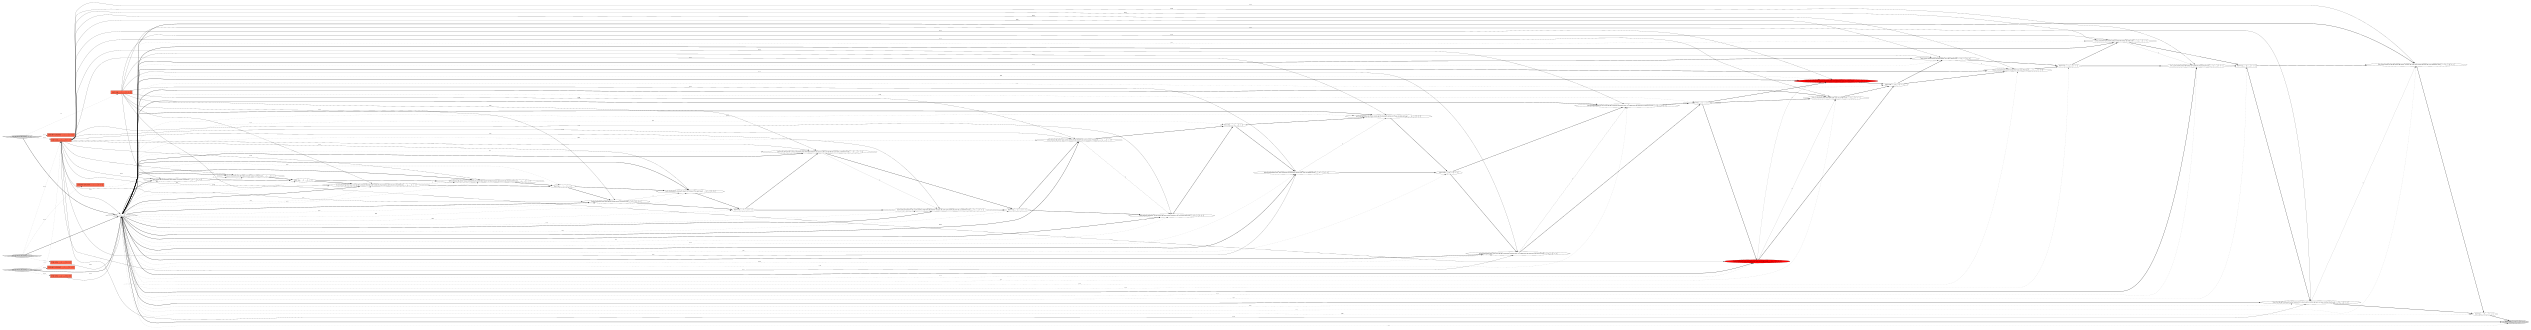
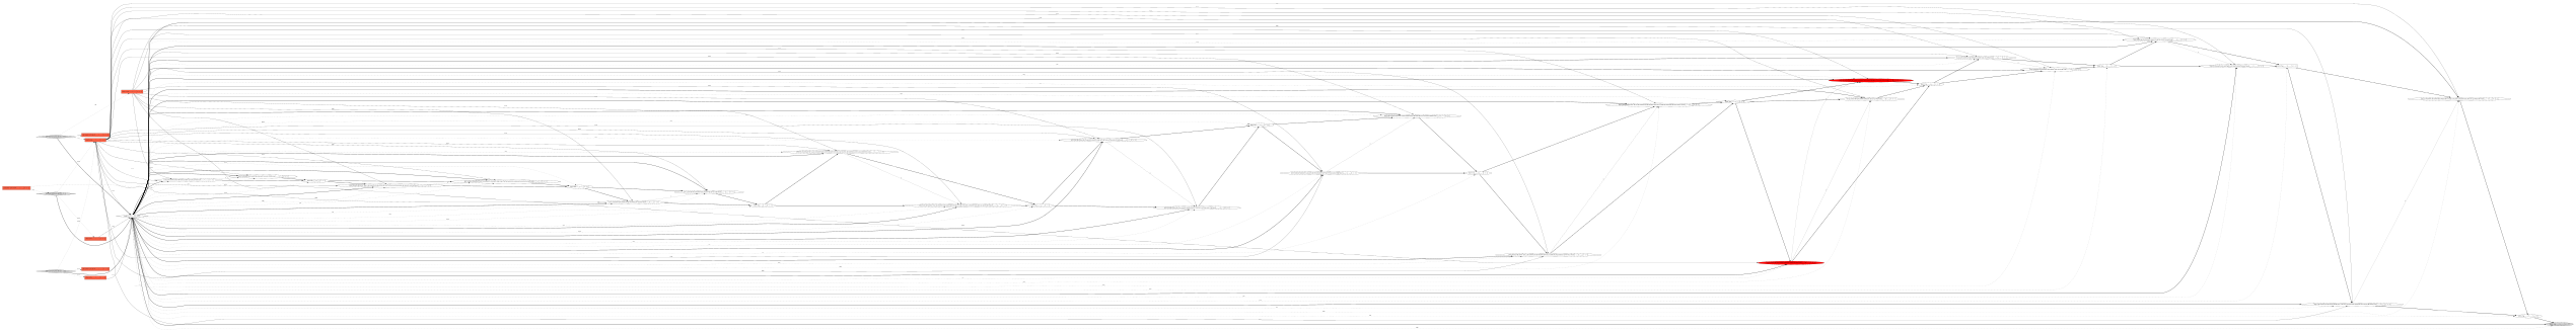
  digraph {
    fontname="Comic Neue"
    rankdir=LR
    node [fillcolor=white fontname="Comic Neue" shape=ellipse style=filled]
    edge [fontname="Comic Neue" style=bold]
    n1 [fillcolor=lightgray label="setPropertyOnComponent['1', '0', '0']" shape=diamond]
    n2 [label="name@@@3@@@['1', '1', '1']" shape=diamond]
    n3 [fillcolor=tomato label="Object value@@@2@@@['1', '0', '0']" shape=box]
    n4 [fillcolor=tomato label="Object value@@@2@@@['1', '1', '1']" shape=box]
    n5 [fillcolor=tomato label="Component component@@@2@@@['1', '0', '0']" shape=box]
    n6 [fillcolor=red label="getOrCreateConfiguration((IAM2Component)component).setRegion((java.lang.String)value)@@@18@@@['0', '1', '0']"]
    n7 [label="return true@@@19@@@['1', '1', '1']"]
    n8 [label="getOrCreateConfiguration((KMS2Component)component).setProxyProtocol((software.amazon.awssdk.core.Protocol)value)@@@16@@@['0', '0', '1']"]
    n9 [label="return true@@@17@@@['1', '1', '1']" shape=diamond]
    n10 [label="return true@@@9@@@['1', '1', '1']"]
    n11 [label="((KMS2Component)component).setRegion((java.lang.String)value)@@@18@@@['0', '0', '1']"]
    n12 [label="getOrCreateConfiguration((IAM2Component)component).setIamClient((software.amazon.awssdk.services.iam.IamClient)value)@@@6@@@['1', '1', '0']"]
    n13 [fillcolor=red label="((IAM2Component)component).setRegion((java.lang.String)value)@@@18@@@['1', '0', '0']"]
    n14 [label="return true@@@23@@@['1', '1', '1']" shape=box]
    n15 [label="getOrCreateConfiguration((KMS2Component)component).setProxyHost((java.lang.String)value)@@@12@@@['0', '0', '1']"]
    n16 [label="getOrCreateConfiguration((IAM2Component)component).setOperation((org.apache.camel.component.aws2.iam.IAM2Operations)value)@@@10@@@['1', '1', '0']"]
    n17 [label="((KMS2Component)component).setConfiguration((org.apache.camel.component.aws2.kms.KMS2Configuration)value)@@@24@@@['0', '0', '1']"]
    n18 [label="((IAM2Component)component).setSecretKey((java.lang.String)value)@@@20@@@['1', '1', '0']"]
    n19 [label="return true@@@13@@@['1', '1', '1']"]
    n20 [label="return true@@@5@@@['1', '1', '1']"]
    n21 [label="return true@@@11@@@['1', '1', '1']"]
    n22 [label="((IAM2Component)component).setConfiguration((org.apache.camel.component.aws2.iam.IAM2Configuration)value)@@@24@@@['1', '1', '0']"]
    n23 [label="getOrCreateConfiguration((IAM2Component)component).setProxyProtocol((software.amazon.awssdk.core.Protocol)value)@@@16@@@['1', '1', '0']"]
    n24 [label="((KMS2Component)component).setSecretKey((java.lang.String)value)@@@20@@@['0', '0', '1']"]
    n25 [label="getOrCreateConfiguration((KMS2Component)component).setOperation((org.apache.camel.component.aws2.kms.KMS2Operations)value)@@@10@@@['0', '0', '1']"]
    n26 [label="return true@@@15@@@['1', '1', '1']"]
    n27 [label="getOrCreateConfiguration((IAM2Component)component).setProxyHost((java.lang.String)value)@@@12@@@['1', '1', '0']"]
    n28 [fillcolor=lightgray label="return false@@@26@@@['1', '1', '1']"]
    n29 [label="getOrCreateConfiguration((KMS2Component)component).setProxyPort((java.lang.Integer)value)@@@14@@@['0', '0', '1']"]
    n30 [label="return true@@@25@@@['1', '1', '1']"]
    n31 [label="((IAM2Component)component).setLazyStartProducer((boolean)value)@@@8@@@['1', '1', '0']"]
    n32 [label="((IAM2Component)component).setBasicPropertyBinding((boolean)value)@@@22@@@['1', '1', '0']"]
    n33 [label="getOrCreateConfiguration((IAM2Component)component).setProxyPort((java.lang.Integer)value)@@@14@@@['1', '1', '0']"]
    n34 [label="((KMS2Component)component).setAccessKey((java.lang.String)value)@@@4@@@['0', '0', '1']"]
    n35 [label="((KMS2Component)component).setBasicPropertyBinding((boolean)value)@@@22@@@['0', '0', '1']"]
    n36 [label="return true@@@21@@@['1', '1', '1']"]
    n37 [label="getOrCreateConfiguration((KMS2Component)component).setKmsClient((software.amazon.awssdk.services.kms.KmsClient)value)@@@6@@@['0', '0', '1']"]
    n38 [label="((KMS2Component)component).setLazyStartProducer((boolean)value)@@@8@@@['0', '0', '1']"]
    n39 [label="((IAM2Component)component).setAccessKey((java.lang.String)value)@@@4@@@['1', '1', '0']"]
    n40 [label="return true@@@7@@@['1', '1', '1']"]
    n41 [fillcolor=tomato label="String name@@@2@@@['0', '1', '0']" shape=box]
    n42 [fillcolor=lightgray label="setPropertyOnComponent['0', '1', '0']" shape=diamond]
    n43 [fillcolor=tomato label="Component component@@@2@@@['0', '1', '0']" shape=box]
    n44 [fillcolor=lightgray label="setPropertyOnComponent['0', '0', '1']" shape=diamond]
    n45 [fillcolor=tomato label="String name@@@2@@@['0', '0', '1']" shape=box]
    n46 [fillcolor=tomato label="Component component@@@2@@@['0', '0', '1']" shape=box]
    n1 -> n2
    n1 -> n3 [label=true style=dotted]
    n1 -> n4 [label=true style=dotted]
    n1 -> n5 [label=true style=dotted]
    n2 -> n6 [label=true style=dotted]
    n2 -> n6
    n2 -> n7 [label=true style=dotted]
    n2 -> n8
    n2 -> n8 [label=true style=dotted]
    n2 -> n9 [label=true style=dotted]
    n2 -> n10 [label=true style=dotted]
    n2 -> n11 [label=true style=dotted]
    n2 -> n11
    n2 -> n12 [label=true style=dotted]
    n2 -> n12
    n2 -> n13 [label=true style=dotted]
    n2 -> n13
    n2 -> n14 [label=true style=dotted]
    n2 -> n15
    n2 -> n15 [label=true style=dotted]
    n2 -> n16
    n2 -> n16 [label=true style=dotted]
    n2 -> n17
    n2 -> n17 [label=true style=dotted]
    n2 -> n18
    n2 -> n18 [label=true style=dotted]
    n2 -> n19 [label=true style=dotted]
    n2 -> n20 [label=true style=dotted]
    n2 -> n21 [label=true style=dotted]
    n2 -> n22
    n2 -> n22 [label=true style=dotted]
    n2 -> n23
    n2 -> n23 [label=true style=dotted]
    n2 -> n24 [label=true style=dotted]
    n2 -> n24
    n2 -> n25 [label=true style=dotted]
    n2 -> n25
    n2 -> n26 [label=true style=dotted]
    n2 -> n27
    n2 -> n27 [label=true style=dotted]
    n2 -> n28
    n2 -> n28 [label=true style=dotted]
    n2 -> n29
    n2 -> n29 [label=true style=dotted]
    n2 -> n30 [label=true style=dotted]
    n2 -> n31
    n2 -> n31 [label=true style=dotted]
    n2 -> n32 [label=true style=dotted]
    n2 -> n32
    n2 -> n33 [label=true style=dotted]
    n2 -> n33
    n2 -> n34
    n2 -> n34 [label=true style=dotted]
    n2 -> n35
    n2 -> n35 [label=true style=dotted]
    n2 -> n36 [label=true style=dotted]
    n2 -> n37
    n2 -> n37 [label=true style=dotted]
    n2 -> n38 [label=true style=dotted]
    n2 -> n38
    n2 -> n39 [label=true style=dotted]
    n2 -> n39
    n3 -> n12 [label=value style=solid]
    n3 -> n13 [label=value style=solid]
    n3 -> n16 [label=value style=solid]
    n3 -> n18 [label=value style=solid]
    n3 -> n22 [label=value style=solid]
    n3 -> n23 [label=value style=solid]
    n3 -> n27 [label=value style=solid]
    n3 -> n31 [label=value style=solid]
    n3 -> n32 [label=value style=solid]
    n3 -> n33 [label=value style=solid]
    n3 -> n39 [label=value style=solid]
    n4 -> n2 [label=name style=solid]
    n4 -> n6 [label=value style=solid]
    n4 -> n8 [label=value style=solid]
    n4 -> n11 [label=value style=solid]
    n4 -> n12 [label=value style=solid]
    n4 -> n15 [label=value style=solid]
    n4 -> n16 [label=value style=solid]
    n4 -> n17 [label=value style=solid]
    n4 -> n18 [label=value style=solid]
    n4 -> n22 [label=value style=solid]
    n4 -> n23 [label=value style=solid]
    n4 -> n24 [label=value style=solid]
    n4 -> n25 [label=value style=solid]
    n4 -> n27 [label=value style=solid]
    n4 -> n29 [label=value style=solid]
    n4 -> n31 [label=value style=solid]
    n4 -> n32 [label=value style=solid]
    n4 -> n33 [label=value style=solid]
    n4 -> n34 [label=value style=solid]
    n4 -> n35 [label=value style=solid]
    n4 -> n37 [label=value style=solid]
    n4 -> n38 [label=value style=solid]
    n4 -> n39 [label=value style=solid]
    n6 -> n7
    n7 -> n18
    n7 -> n24
    n8 -> n9
    n9 -> n6
    n9 -> n11
    n9 -> n13
    n10 -> n16
    n10 -> n25
    n11 -> n7
    n12 -> n37 [label=0 style=dashed]
    n12 -> n40
    n13 -> n6 [label=0 style=dashed]
    n13 -> n7
    n13 -> n11 [label=0 style=dashed]
    n14 -> n17
    n14 -> n22
    n15 -> n19
    n16 -> n21
    n16 -> n25 [label=0 style=dashed]
    n17 -> n30
    n18 -> n24 [label=0 style=dashed]
    n18 -> n36
    n19 -> n29
    n19 -> n33
    n20 -> n12
    n20 -> n37
    n21 -> n15
    n21 -> n27
    n22 -> n17 [label=0 style=dashed]
    n22 -> n30
    n23 -> n8 [label=0 style=dashed]
    n23 -> n9
    n24 -> n36
    n25 -> n21
    n26 -> n8
    n26 -> n23
    n27 -> n15 [label=0 style=dashed]
    n27 -> n19
    n29 -> n26
    n30 -> n28
    n31 -> n10
    n31 -> n38 [label=0 style=dashed]
    n32 -> n14
    n32 -> n35 [label=0 style=dashed]
    n33 -> n26
    n33 -> n29 [label=0 style=dashed]
    n34 -> n20
    n35 -> n14
    n36 -> n32
    n36 -> n35
    n37 -> n40
    n38 -> n10
    n39 -> n20
    n39 -> n34 [label=0 style=dashed]
    n40 -> n31
    n40 -> n38
    n41 -> n2 [label=value style=solid]
    n42 -> n2
    n42 -> n4 [label=true style=dotted]
    n42 -> n41 [label=true style=dotted]
    n42 -> n43 [label=true style=dotted]
    n44 -> n2
    n44 -> n4 [label=true style=dotted]
    n44 -> n45 [label=true style=dotted]
-   n44 -> n46 [label=true style=dotted]
+   n46 -> n44 [label=true style=dotted]
    n45 -> n2 [label=name style=solid]
    n46 -> n40 [label=true style=dotted]
  }
